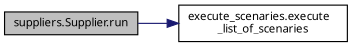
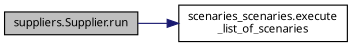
  digraph {
    rankdir=LR
    fontname="Noto Sans"
    node [color=black fontname="Noto Sans" fontsize=10 shape=record style=filled]
    n1 [fillcolor=grey75 fontcolor=black height=0.2 label="suppliers.Supplier.run" width=0.4]
-   n2 [fillcolor=white height=0.2 label="execute_scenaries.execute\l_list_of_scenaries" width=0.4]
+   n2 [fillcolor=white height=0.2 label="scenaries_scenaries.execute\l_list_of_scenaries" width=0.4]
    n1 -> n2 [color=midnightblue fontname="Noto Sans" fontsize=10 labelfontname=Helvetica labelfontsize=10 style=solid]
  }
